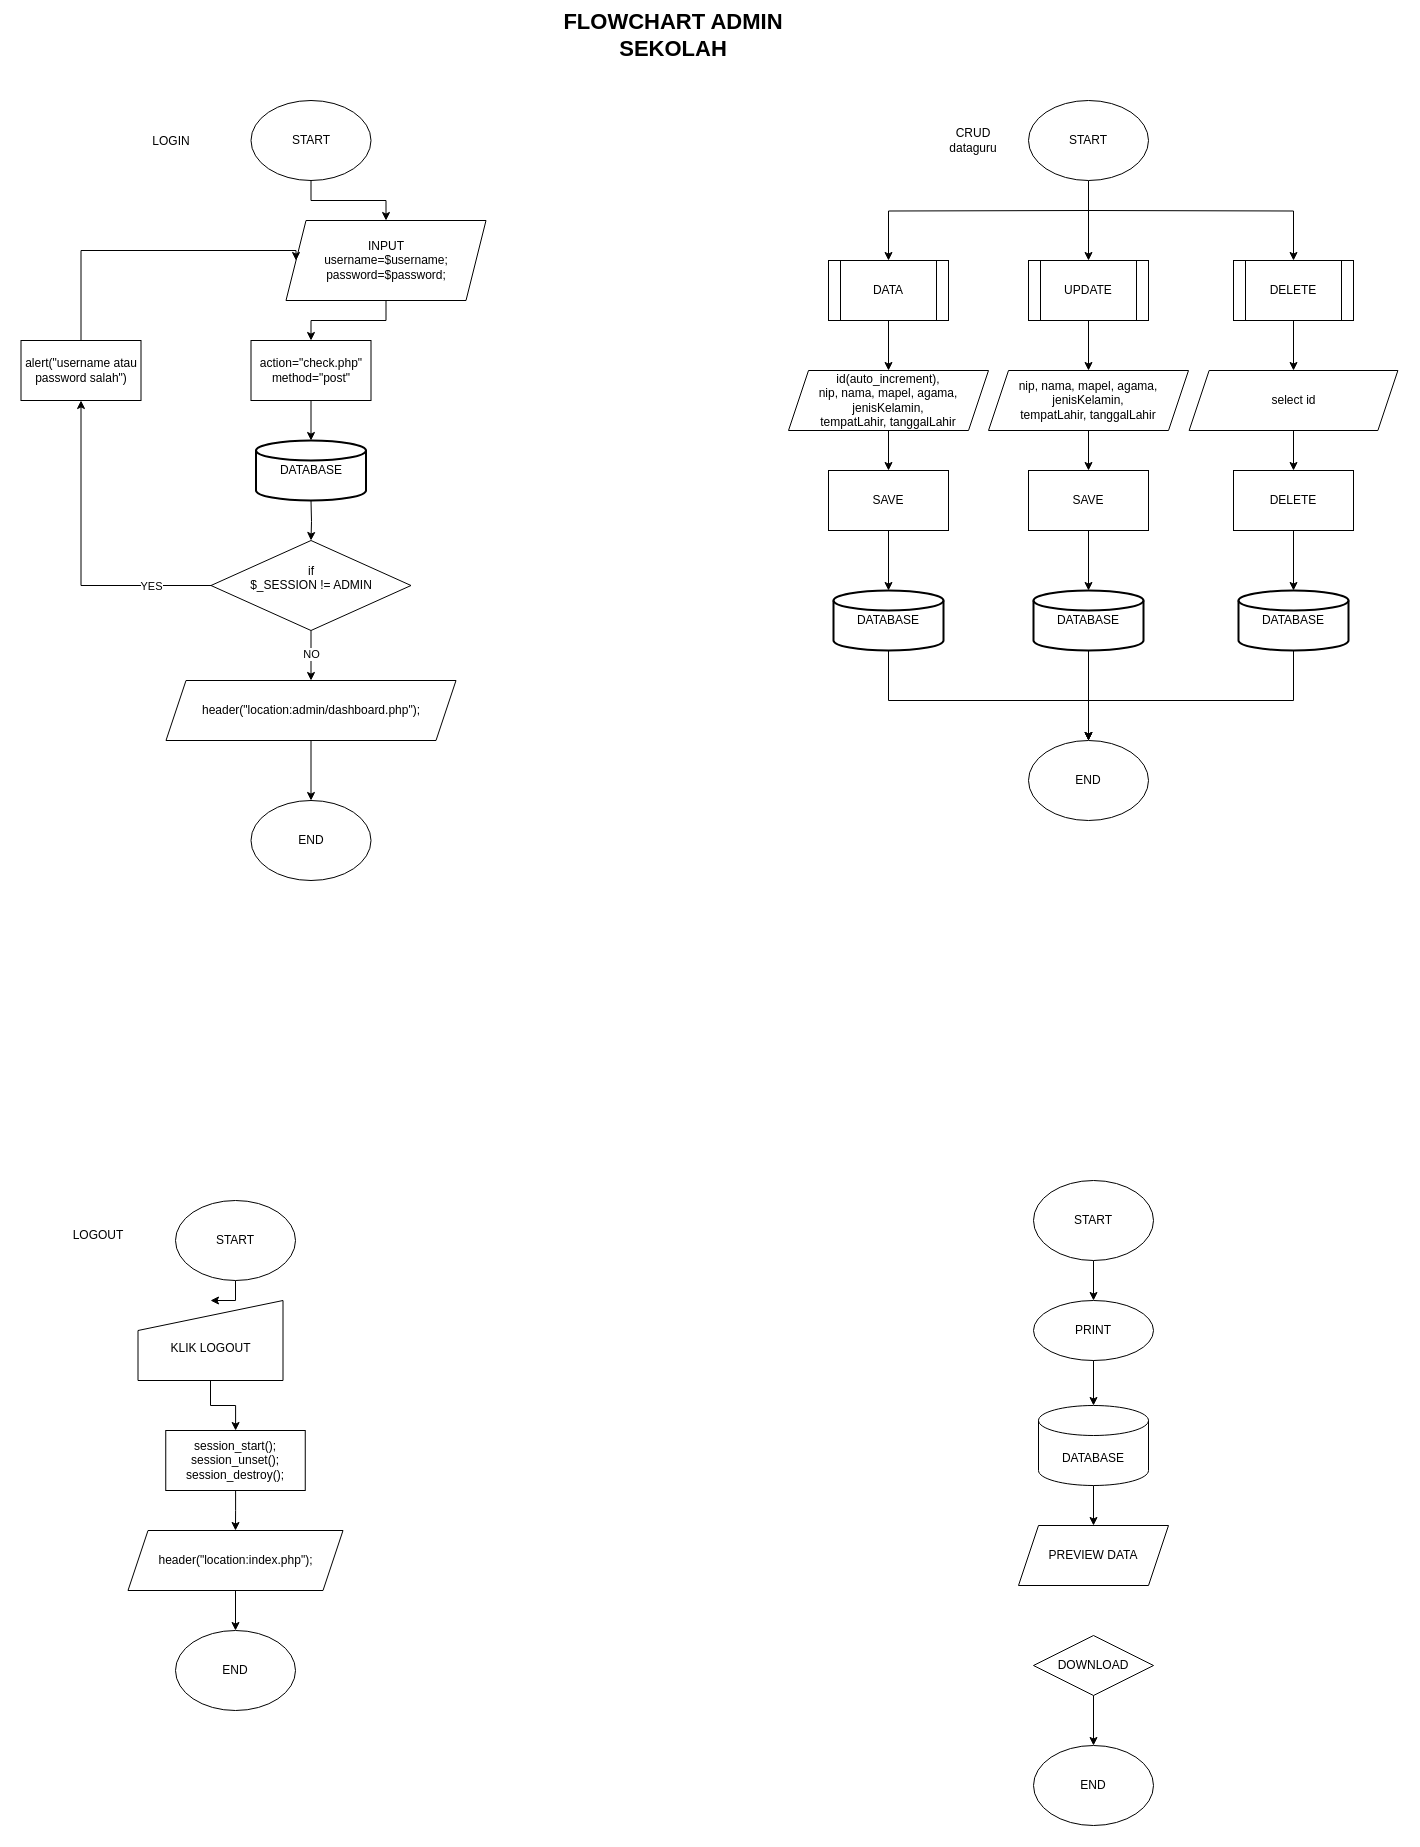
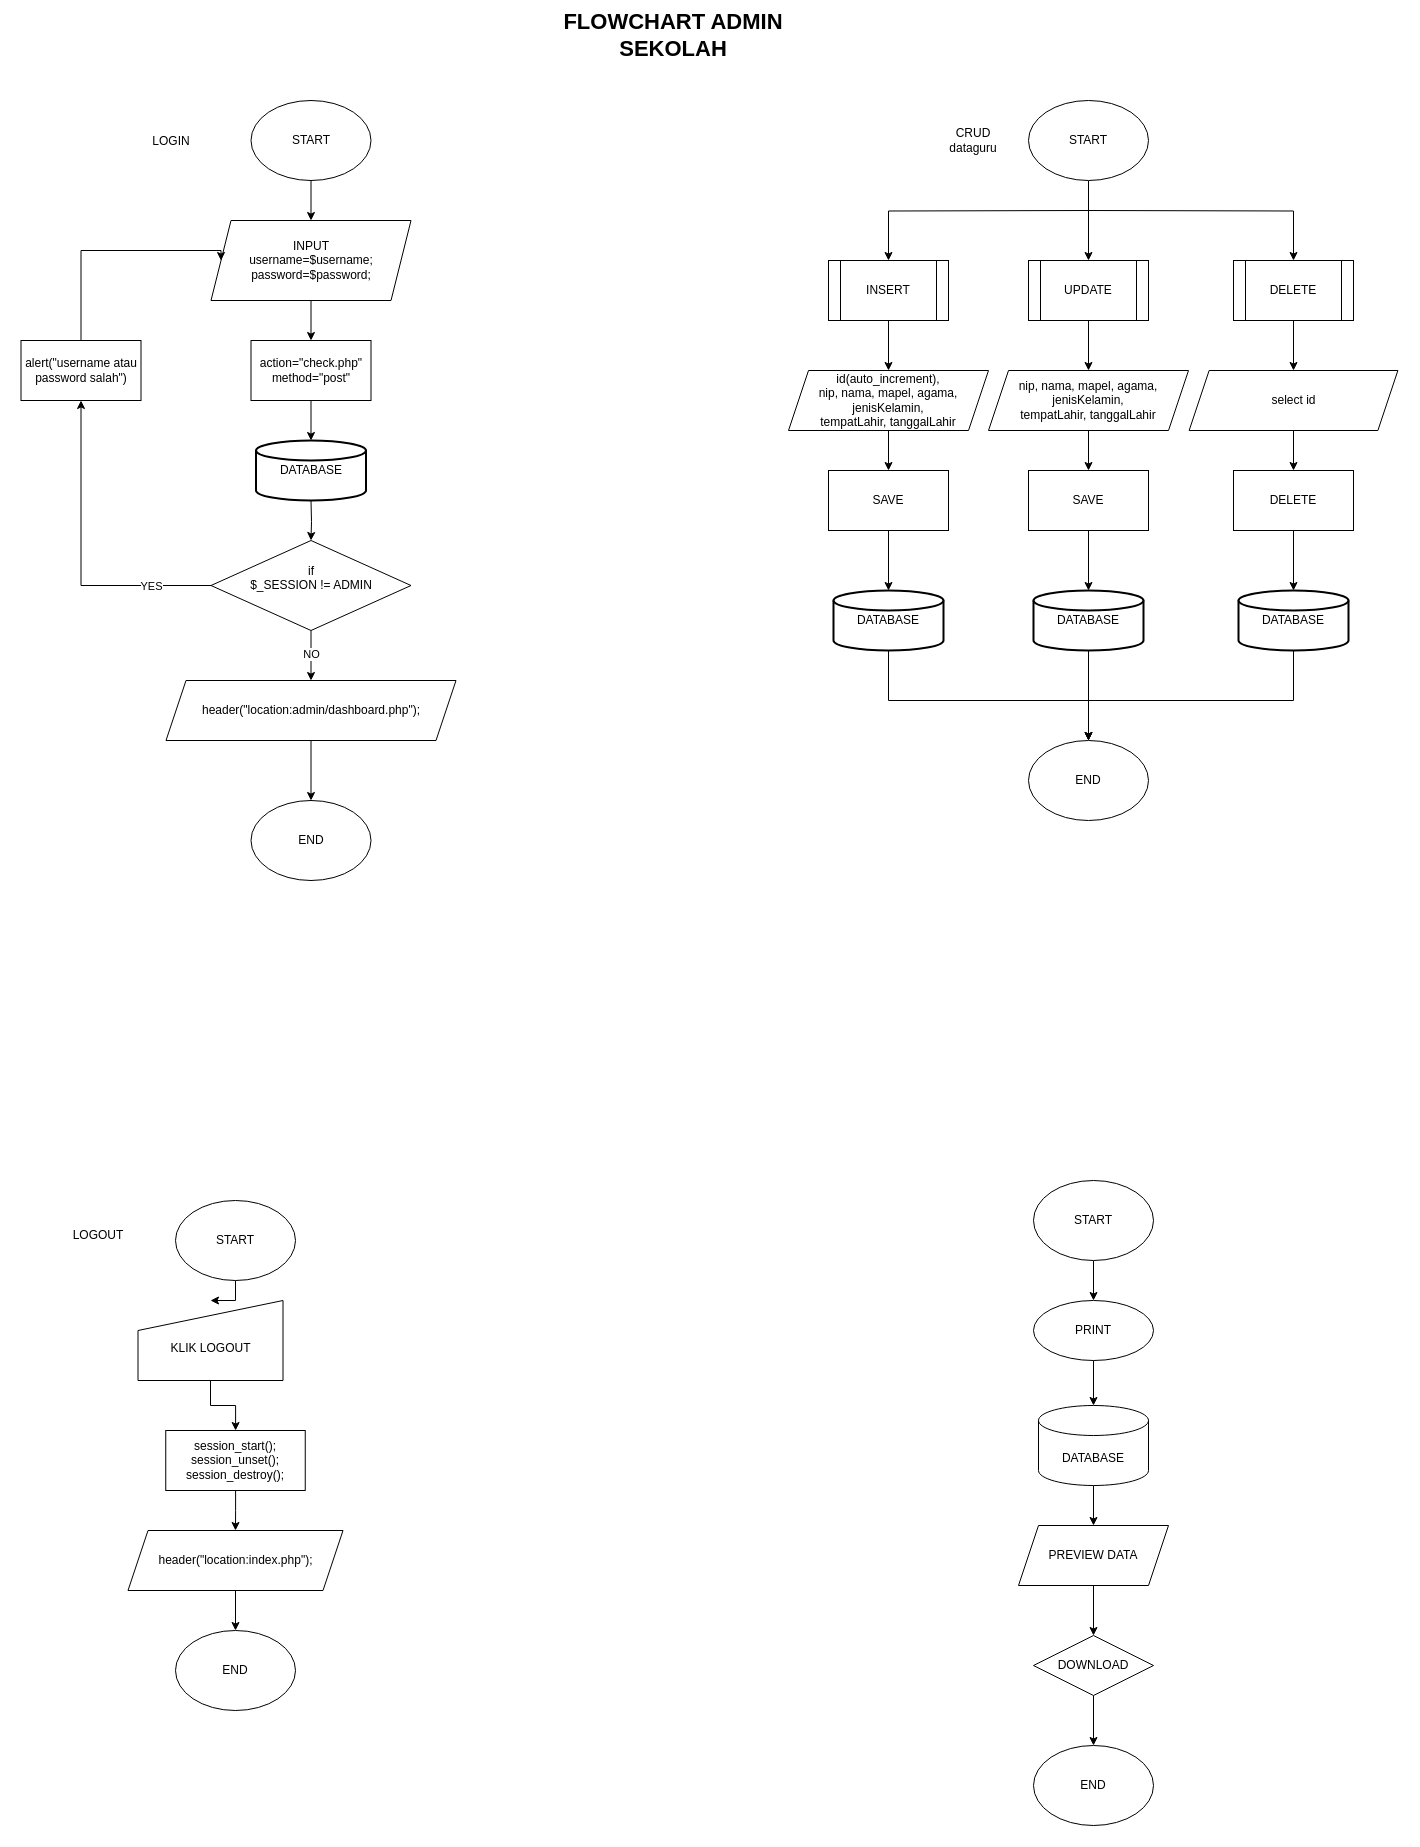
  <mxCell id="0" />
  <mxCell id="1" parent="0" />
  <mxCell id="2" style="edgeStyle=orthogonalEdgeStyle;rounded=0;orthogonalLoop=1;jettySize=auto;html=1;exitX=0.5;exitY=1;exitDx=0;exitDy=0;" parent="1" source="3" target="5" edge="1"><mxGeometry relative="1" as="geometry" /></mxCell>
  <mxCell id="3" value="START" style="ellipse;whiteSpace=wrap;html=1;" parent="1" vertex="1"><mxGeometry x="250.5" y="100" width="120" height="80" as="geometry" /></mxCell>
  <mxCell id="4" style="edgeStyle=orthogonalEdgeStyle;rounded=0;orthogonalLoop=1;jettySize=auto;html=1;" parent="1" source="5" target="8" edge="1"><mxGeometry relative="1" as="geometry" /></mxCell>
- <mxCell id="5" value="INPUT &lt;br&gt;username=$username;&lt;br&gt;password=$password;" style="shape=parallelogram;perimeter=parallelogramPerimeter;whiteSpace=wrap;html=1;fixedSize=1;" parent="1" vertex="1"><mxGeometry x="285.5" y="220" width="200" height="80" as="geometry" /></mxCell>
+ <mxCell id="5" value="INPUT &lt;br&gt;username=$username;&lt;br&gt;password=$password;" style="shape=parallelogram;perimeter=parallelogramPerimeter;whiteSpace=wrap;html=1;fixedSize=1;" parent="1" vertex="1"><mxGeometry x="210.5" y="220" width="200" height="80" as="geometry" /></mxCell>
  <mxCell id="6" style="edgeStyle=orthogonalEdgeStyle;rounded=0;orthogonalLoop=1;jettySize=auto;html=1;" parent="1" target="13" edge="1"><mxGeometry relative="1" as="geometry"><mxPoint x="310.5" y="500" as="sourcePoint" /></mxGeometry></mxCell>
  <mxCell id="7" style="edgeStyle=orthogonalEdgeStyle;rounded=0;orthogonalLoop=1;jettySize=auto;html=1;" parent="1" source="8" target="49" edge="1"><mxGeometry relative="1" as="geometry" /></mxCell>
  <mxCell id="8" value="action=&quot;check.php&quot; method=&quot;post&quot;" style="rounded=0;whiteSpace=wrap;html=1;" parent="1" vertex="1"><mxGeometry x="250.5" y="340" width="120" height="60" as="geometry" /></mxCell>
  <mxCell id="9" style="edgeStyle=orthogonalEdgeStyle;rounded=0;orthogonalLoop=1;jettySize=auto;html=1;" parent="1" source="13" target="15" edge="1"><mxGeometry relative="1" as="geometry"><mxPoint x="80.5" y="580" as="targetPoint" /></mxGeometry></mxCell>
  <mxCell id="10" value="YES" style="edgeLabel;html=1;align=center;verticalAlign=middle;resizable=0;points=[];" parent="9" vertex="1" connectable="0"><mxGeometry x="0.023" y="-2" relative="1" as="geometry"><mxPoint x="68" y="31" as="offset" /></mxGeometry></mxCell>
  <mxCell id="11" style="edgeStyle=orthogonalEdgeStyle;rounded=0;orthogonalLoop=1;jettySize=auto;html=1;" parent="1" source="13" target="17" edge="1"><mxGeometry relative="1" as="geometry" /></mxCell>
  <mxCell id="12" value="NO" style="edgeLabel;html=1;align=center;verticalAlign=middle;resizable=0;points=[];" parent="11" vertex="1" connectable="0"><mxGeometry x="-0.4" y="2" relative="1" as="geometry"><mxPoint x="-2" y="8" as="offset" /></mxGeometry></mxCell>
  <mxCell id="13" value="if &lt;br&gt;$_SESSION != ADMIN&lt;div&gt;&lt;br&gt;&lt;/div&gt;" style="rhombus;whiteSpace=wrap;html=1;" parent="1" vertex="1"><mxGeometry x="210.5" y="540" width="200" height="90" as="geometry" /></mxCell>
  <mxCell id="14" style="edgeStyle=orthogonalEdgeStyle;rounded=0;orthogonalLoop=1;jettySize=auto;html=1;entryX=0;entryY=0.5;entryDx=0;entryDy=0;exitX=0.5;exitY=0;exitDx=0;exitDy=0;" parent="1" source="15" target="5" edge="1"><mxGeometry relative="1" as="geometry"><Array as="points"><mxPoint x="80.5" y="250" /></Array></mxGeometry></mxCell>
  <mxCell id="15" value="alert(&quot;username atau password salah&quot;)" style="rounded=0;whiteSpace=wrap;html=1;" parent="1" vertex="1"><mxGeometry x="20.5" y="340" width="120" height="60" as="geometry" /></mxCell>
  <mxCell id="16" style="edgeStyle=orthogonalEdgeStyle;rounded=0;orthogonalLoop=1;jettySize=auto;html=1;" parent="1" source="17" target="18" edge="1"><mxGeometry relative="1" as="geometry" /></mxCell>
  <mxCell id="17" value="header(&quot;location:admin/dashboard.php&quot;);" style="shape=parallelogram;perimeter=parallelogramPerimeter;whiteSpace=wrap;html=1;fixedSize=1;" parent="1" vertex="1"><mxGeometry x="165.5" y="680" width="290" height="60" as="geometry" /></mxCell>
  <mxCell id="18" value="END" style="ellipse;whiteSpace=wrap;html=1;" parent="1" vertex="1"><mxGeometry x="250.5" y="800" width="120" height="80" as="geometry" /></mxCell>
  <mxCell id="19" style="edgeStyle=orthogonalEdgeStyle;rounded=0;orthogonalLoop=1;jettySize=auto;html=1;" parent="1" source="22" target="24" edge="1"><mxGeometry relative="1" as="geometry" /></mxCell>
  <mxCell id="20" style="edgeStyle=orthogonalEdgeStyle;rounded=0;orthogonalLoop=1;jettySize=auto;html=1;" parent="1" target="26" edge="1"><mxGeometry relative="1" as="geometry"><mxPoint x="1088" y="210" as="sourcePoint" /></mxGeometry></mxCell>
  <mxCell id="21" style="edgeStyle=orthogonalEdgeStyle;rounded=0;orthogonalLoop=1;jettySize=auto;html=1;" parent="1" target="28" edge="1"><mxGeometry relative="1" as="geometry"><mxPoint x="1088" y="210" as="sourcePoint" /></mxGeometry></mxCell>
  <mxCell id="22" value="START" style="ellipse;whiteSpace=wrap;html=1;" parent="1" vertex="1"><mxGeometry x="1028" y="100" width="120" height="80" as="geometry" /></mxCell>
  <mxCell id="23" style="edgeStyle=orthogonalEdgeStyle;rounded=0;orthogonalLoop=1;jettySize=auto;html=1;" parent="1" source="24" target="32" edge="1"><mxGeometry relative="1" as="geometry" /></mxCell>
  <mxCell id="24" value="UPDATE" style="shape=process;whiteSpace=wrap;html=1;backgroundOutline=1;" parent="1" vertex="1"><mxGeometry x="1028" y="260" width="120" height="60" as="geometry" /></mxCell>
  <mxCell id="25" style="edgeStyle=orthogonalEdgeStyle;rounded=0;orthogonalLoop=1;jettySize=auto;html=1;" parent="1" source="26" target="30" edge="1"><mxGeometry relative="1" as="geometry" /></mxCell>
- <mxCell id="26" value="DATA" style="shape=process;whiteSpace=wrap;html=1;backgroundOutline=1;" parent="1" vertex="1"><mxGeometry x="828" y="260" width="120" height="60" as="geometry" /></mxCell>
+ <mxCell id="26" value="INSERT" style="shape=process;whiteSpace=wrap;html=1;backgroundOutline=1;" parent="1" vertex="1"><mxGeometry x="828" y="260" width="120" height="60" as="geometry" /></mxCell>
  <mxCell id="27" style="edgeStyle=orthogonalEdgeStyle;rounded=0;orthogonalLoop=1;jettySize=auto;html=1;" parent="1" source="28" target="34" edge="1"><mxGeometry relative="1" as="geometry" /></mxCell>
  <mxCell id="28" value="DELETE" style="shape=process;whiteSpace=wrap;html=1;backgroundOutline=1;" parent="1" vertex="1"><mxGeometry x="1233" y="260" width="120" height="60" as="geometry" /></mxCell>
  <mxCell id="29" style="edgeStyle=orthogonalEdgeStyle;rounded=0;orthogonalLoop=1;jettySize=auto;html=1;exitX=0.5;exitY=1;exitDx=0;exitDy=0;" parent="1" source="30" target="37" edge="1"><mxGeometry relative="1" as="geometry" /></mxCell>
  <mxCell id="30" value="id(auto_increment),&lt;br&gt;nip, nama, mapel, agama, jenisKelamin,&lt;br&gt;tempatLahir, tanggalLahir" style="shape=parallelogram;perimeter=parallelogramPerimeter;whiteSpace=wrap;html=1;fixedSize=1;" parent="1" vertex="1"><mxGeometry x="788" y="370" width="200" height="60" as="geometry" /></mxCell>
  <mxCell id="31" style="edgeStyle=orthogonalEdgeStyle;rounded=0;orthogonalLoop=1;jettySize=auto;html=1;" parent="1" source="32" target="39" edge="1"><mxGeometry relative="1" as="geometry" /></mxCell>
  <mxCell id="32" value="nip, nama, mapel, agama, jenisKelamin,&lt;br&gt;tempatLahir, tanggalLahir" style="shape=parallelogram;perimeter=parallelogramPerimeter;whiteSpace=wrap;html=1;fixedSize=1;" parent="1" vertex="1"><mxGeometry x="988" y="370" width="200" height="60" as="geometry" /></mxCell>
  <mxCell id="33" style="edgeStyle=orthogonalEdgeStyle;rounded=0;orthogonalLoop=1;jettySize=auto;html=1;" parent="1" source="34" target="41" edge="1"><mxGeometry relative="1" as="geometry" /></mxCell>
  <mxCell id="34" value="select id" style="shape=parallelogram;perimeter=parallelogramPerimeter;whiteSpace=wrap;html=1;fixedSize=1;" parent="1" vertex="1"><mxGeometry x="1188.63" y="370" width="208.75" height="60" as="geometry" /></mxCell>
  <mxCell id="35" value="&lt;font style=&quot;font-size: 22px;&quot;&gt;FLOWCHART ADMIN SEKOLAH&lt;/font&gt;" style="text;html=1;align=center;verticalAlign=middle;whiteSpace=wrap;rounded=0;fontStyle=1" parent="1" vertex="1"><mxGeometry x="528" y="20" width="290" height="30" as="geometry" /></mxCell>
  <mxCell id="36" style="edgeStyle=orthogonalEdgeStyle;rounded=0;orthogonalLoop=1;jettySize=auto;html=1;" parent="1" source="37" target="43" edge="1"><mxGeometry relative="1" as="geometry" /></mxCell>
  <mxCell id="37" value="SAVE" style="rounded=0;whiteSpace=wrap;html=1;" parent="1" vertex="1"><mxGeometry x="828" y="470" width="120" height="60" as="geometry" /></mxCell>
  <mxCell id="38" style="edgeStyle=orthogonalEdgeStyle;rounded=0;orthogonalLoop=1;jettySize=auto;html=1;" parent="1" source="39" target="47" edge="1"><mxGeometry relative="1" as="geometry"><mxPoint x="1088" y="590" as="targetPoint" /></mxGeometry></mxCell>
  <mxCell id="39" value="SAVE" style="rounded=0;whiteSpace=wrap;html=1;" parent="1" vertex="1"><mxGeometry x="1028" y="470" width="120" height="60" as="geometry" /></mxCell>
  <mxCell id="40" style="edgeStyle=orthogonalEdgeStyle;rounded=0;orthogonalLoop=1;jettySize=auto;html=1;" parent="1" source="41" target="45" edge="1"><mxGeometry relative="1" as="geometry" /></mxCell>
  <mxCell id="41" value="DELETE" style="rounded=0;whiteSpace=wrap;html=1;" parent="1" vertex="1"><mxGeometry x="1233" y="470" width="120" height="60" as="geometry" /></mxCell>
  <mxCell id="42" style="edgeStyle=orthogonalEdgeStyle;rounded=0;orthogonalLoop=1;jettySize=auto;html=1;entryX=0.5;entryY=0;entryDx=0;entryDy=0;" parent="1" source="43" target="48" edge="1"><mxGeometry relative="1" as="geometry"><Array as="points"><mxPoint x="888" y="700" /><mxPoint x="1088" y="700" /></Array></mxGeometry></mxCell>
  <mxCell id="43" value="DATABASE" style="strokeWidth=2;html=1;shape=mxgraph.flowchart.database;whiteSpace=wrap;" parent="1" vertex="1"><mxGeometry x="833" y="590" width="110" height="60" as="geometry" /></mxCell>
  <mxCell id="44" style="edgeStyle=orthogonalEdgeStyle;rounded=0;orthogonalLoop=1;jettySize=auto;html=1;" parent="1" source="45" target="48" edge="1"><mxGeometry relative="1" as="geometry"><Array as="points"><mxPoint x="1293" y="700" /><mxPoint x="1088" y="700" /></Array></mxGeometry></mxCell>
  <mxCell id="45" value="DATABASE" style="strokeWidth=2;html=1;shape=mxgraph.flowchart.database;whiteSpace=wrap;" parent="1" vertex="1"><mxGeometry x="1238" y="590" width="110" height="60" as="geometry" /></mxCell>
  <mxCell id="46" style="edgeStyle=orthogonalEdgeStyle;rounded=0;orthogonalLoop=1;jettySize=auto;html=1;" parent="1" source="47" target="48" edge="1"><mxGeometry relative="1" as="geometry" /></mxCell>
  <mxCell id="47" value="DATABASE" style="strokeWidth=2;html=1;shape=mxgraph.flowchart.database;whiteSpace=wrap;" parent="1" vertex="1"><mxGeometry x="1033" y="590" width="110" height="60" as="geometry" /></mxCell>
  <mxCell id="48" value="END" style="ellipse;whiteSpace=wrap;html=1;" parent="1" vertex="1"><mxGeometry x="1028" y="740" width="120" height="80" as="geometry" /></mxCell>
  <mxCell id="49" value="DATABASE" style="strokeWidth=2;html=1;shape=mxgraph.flowchart.database;whiteSpace=wrap;" parent="1" vertex="1"><mxGeometry x="255.5" y="440" width="110" height="60" as="geometry" /></mxCell>
  <mxCell id="50" style="edgeStyle=orthogonalEdgeStyle;rounded=0;orthogonalLoop=1;jettySize=auto;html=1;" parent="1" source="51" target="53" edge="1"><mxGeometry relative="1" as="geometry" /></mxCell>
  <mxCell id="51" value="START" style="ellipse;whiteSpace=wrap;html=1;" parent="1" vertex="1"><mxGeometry x="175" y="1200" width="120" height="80" as="geometry" /></mxCell>
  <mxCell id="52" style="edgeStyle=orthogonalEdgeStyle;rounded=0;orthogonalLoop=1;jettySize=auto;html=1;" parent="1" source="53" target="55" edge="1"><mxGeometry relative="1" as="geometry" /></mxCell>
  <mxCell id="53" value="&lt;br&gt;KLIK LOGOUT" style="shape=manualInput;whiteSpace=wrap;html=1;" parent="1" vertex="1"><mxGeometry x="137.5" y="1300" width="145" height="80" as="geometry" /></mxCell>
  <mxCell id="54" style="edgeStyle=orthogonalEdgeStyle;rounded=0;orthogonalLoop=1;jettySize=auto;html=1;" parent="1" source="55" target="57" edge="1"><mxGeometry relative="1" as="geometry" /></mxCell>
  <mxCell id="55" value="session_start();&lt;br&gt;session_unset();&lt;br&gt;session_destroy();" style="rounded=0;whiteSpace=wrap;html=1;" parent="1" vertex="1"><mxGeometry x="165.25" y="1430" width="139.5" height="60" as="geometry" /></mxCell>
  <mxCell id="56" style="edgeStyle=orthogonalEdgeStyle;rounded=0;orthogonalLoop=1;jettySize=auto;html=1;" parent="1" source="57" target="58" edge="1"><mxGeometry relative="1" as="geometry" /></mxCell>
  <mxCell id="57" value="header(&quot;location:index.php&quot;);" style="shape=parallelogram;perimeter=parallelogramPerimeter;whiteSpace=wrap;html=1;fixedSize=1;" parent="1" vertex="1"><mxGeometry x="127.5" y="1530" width="215" height="60" as="geometry" /></mxCell>
  <mxCell id="58" value="END" style="ellipse;whiteSpace=wrap;html=1;" parent="1" vertex="1"><mxGeometry x="175" y="1630" width="120" height="80" as="geometry" /></mxCell>
  <mxCell id="59" value="LOGOUT" style="text;html=1;align=center;verticalAlign=middle;whiteSpace=wrap;rounded=0;" parent="1" vertex="1"><mxGeometry x="68" y="1220" width="60" height="30" as="geometry" /></mxCell>
  <mxCell id="60" value="CRUD dataguru" style="text;html=1;align=center;verticalAlign=middle;whiteSpace=wrap;rounded=0;" parent="1" vertex="1"><mxGeometry x="943" y="125" width="60" height="30" as="geometry" /></mxCell>
  <mxCell id="61" value="LOGIN" style="text;html=1;align=center;verticalAlign=middle;whiteSpace=wrap;rounded=0;" parent="1" vertex="1"><mxGeometry x="141" y="126" width="60" height="30" as="geometry" /></mxCell>
  <mxCell id="62" style="edgeStyle=orthogonalEdgeStyle;rounded=0;orthogonalLoop=1;jettySize=auto;html=1;" edge="1" parent="1" source="63" target="71"><mxGeometry relative="1" as="geometry" /></mxCell>
  <mxCell id="63" value="START" style="ellipse;whiteSpace=wrap;html=1;" parent="1" vertex="1"><mxGeometry x="1033" y="1180" width="120" height="80" as="geometry" /></mxCell>
+ <mxCell id="64" style="edgeStyle=orthogonalEdgeStyle;rounded=0;orthogonalLoop=1;jettySize=auto;html=1;" parent="1" source="65" target="69" edge="1"><mxGeometry relative="1" as="geometry" /></mxCell>
  <mxCell id="65" value="PREVIEW DATA" style="shape=parallelogram;perimeter=parallelogramPerimeter;whiteSpace=wrap;html=1;fixedSize=1;" parent="1" vertex="1"><mxGeometry x="1018" y="1525" width="150" height="60" as="geometry" /></mxCell>
  <mxCell id="66" style="edgeStyle=orthogonalEdgeStyle;rounded=0;orthogonalLoop=1;jettySize=auto;html=1;" parent="1" source="67" target="65" edge="1"><mxGeometry relative="1" as="geometry" /></mxCell>
  <mxCell id="67" value="DATABASE" style="shape=cylinder3;whiteSpace=wrap;html=1;boundedLbl=1;backgroundOutline=1;size=15;" parent="1" vertex="1"><mxGeometry x="1038" y="1405" width="110" height="80" as="geometry" /></mxCell>
  <mxCell id="68" style="edgeStyle=orthogonalEdgeStyle;rounded=0;orthogonalLoop=1;jettySize=auto;html=1;" parent="1" source="69" target="70" edge="1"><mxGeometry relative="1" as="geometry" /></mxCell>
  <mxCell id="69" value="DOWNLOAD" style="rhombus;whiteSpace=wrap;html=1;" parent="1" vertex="1"><mxGeometry x="1033" y="1635" width="120" height="60" as="geometry" /></mxCell>
  <mxCell id="70" value="END" style="ellipse;whiteSpace=wrap;html=1;" parent="1" vertex="1"><mxGeometry x="1033" y="1745" width="120" height="80" as="geometry" /></mxCell>
  <mxCell id="71" value="PRINT" style="ellipse;whiteSpace=wrap;html=1;" vertex="1" parent="1"><mxGeometry x="1033" y="1300" width="120" height="60" as="geometry" /></mxCell>
  <mxCell id="72" style="edgeStyle=orthogonalEdgeStyle;rounded=0;orthogonalLoop=1;jettySize=auto;html=1;entryX=0.5;entryY=0;entryDx=0;entryDy=0;entryPerimeter=0;" edge="1" parent="1" source="71" target="67"><mxGeometry relative="1" as="geometry" /></mxCell>
